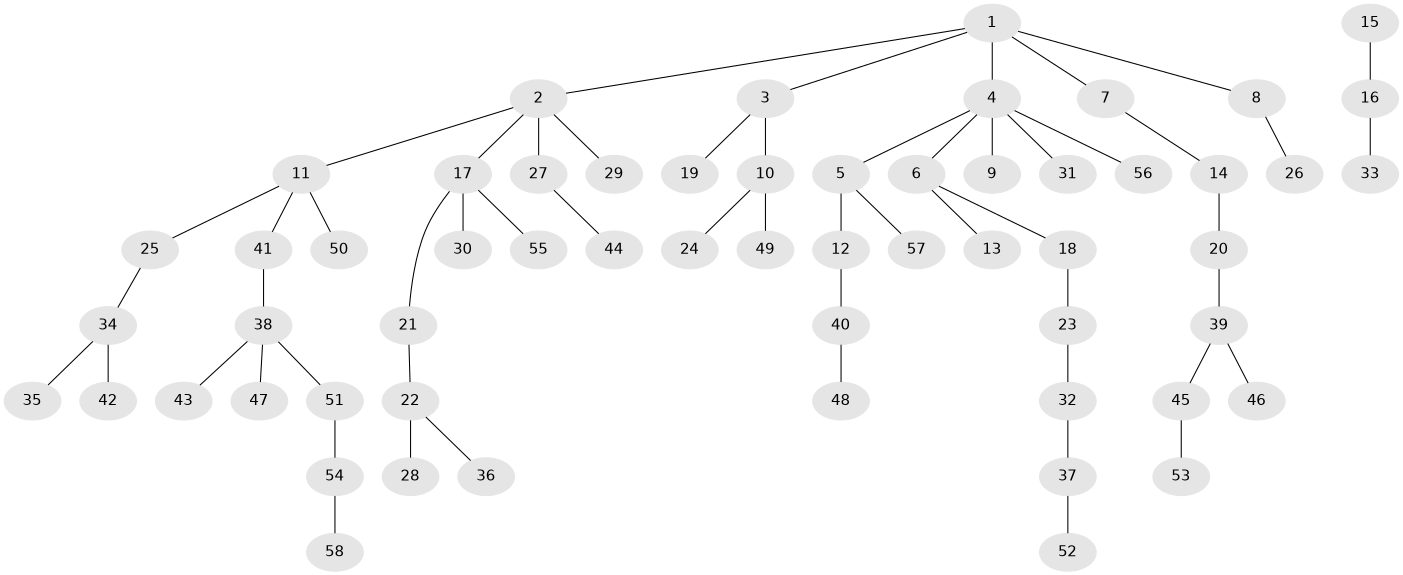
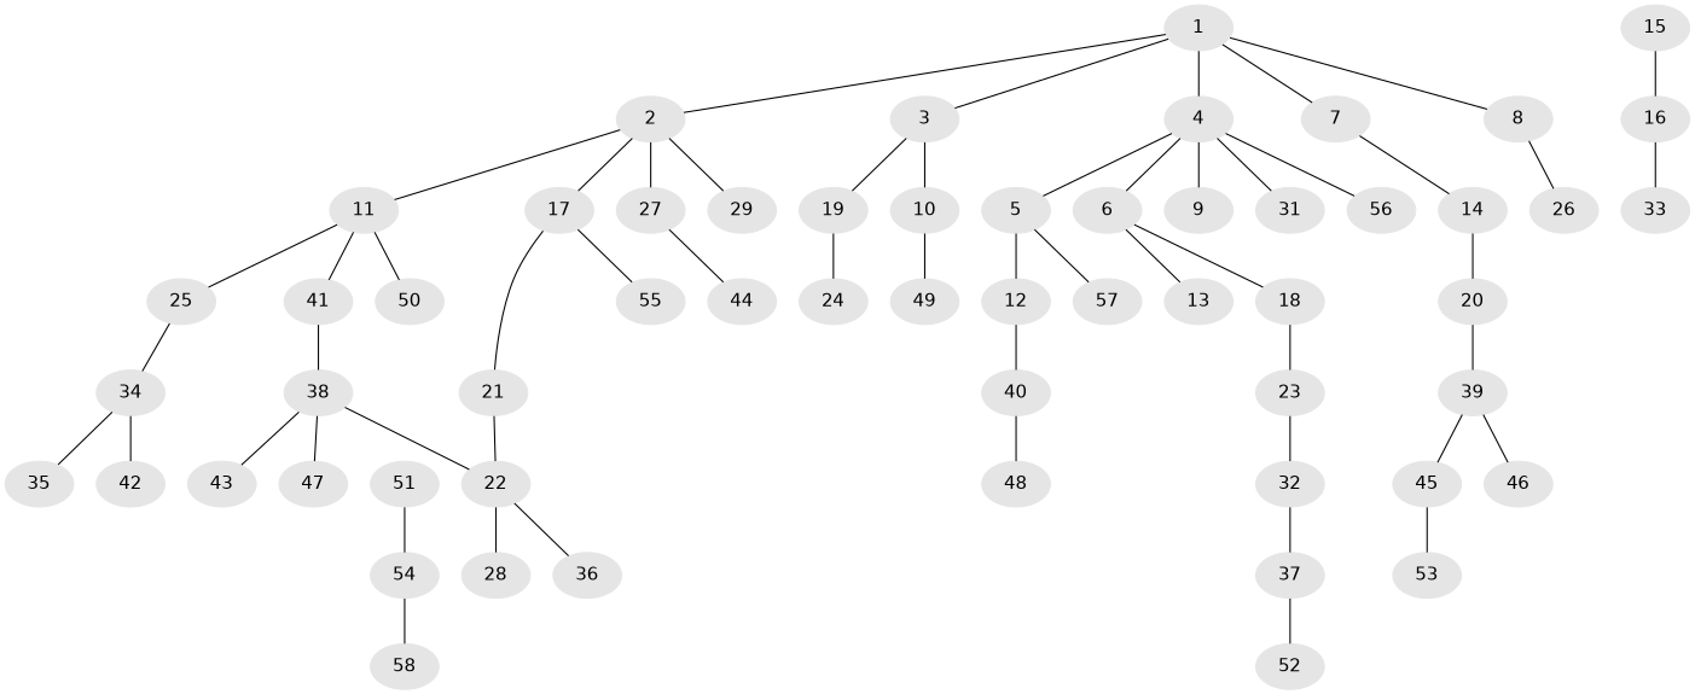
  graph {
    fontname="DejaVu Sans"
    node [color=gray90 fontname="DejaVu Sans" style=filled]
    edge [fontname="DejaVu Sans"]
    1
    2
    3
    4
    7
    8
    11
    17
    27
    29
    10
    19
    5
    6
    9
    31
    56
    14
    26
    25
    41
    50
    21
-   30
    55
    44
    24
    49
    12
    57
    13
    18
    40
    23
    20
    15
    16
    34
    38
    43
    47
    51
    48
    39
    33
    22
    32
    45
    46
    28
    36
    37
    35
    42
    52
    54
    53
    58
    1 -- 2
    1 -- 3
    1 -- 4
    1 -- 7
    1 -- 8
    2 -- 11
    2 -- 17
    2 -- 27
    2 -- 29
    3 -- 10
    3 -- 19
    4 -- 5
    4 -- 6
    4 -- 9
    4 -- 31
    4 -- 56
    7 -- 14
    8 -- 26
    11 -- 25
    11 -- 41
    11 -- 50
    17 -- 21
-   17 -- 30
    17 -- 55
    27 -- 44
-   10 -- 24
+   19 -- 24
    10 -- 49
    5 -- 12
    5 -- 57
    6 -- 13
    6 -- 18
    14 -- 20
    25 -- 34
    41 -- 38
    21 -- 22
    12 -- 40
    18 -- 23
    40 -- 48
    23 -- 32
    20 -- 39
    15 -- 16
    16 -- 33
    34 -- 35
    34 -- 42
    38 -- 43
    38 -- 47
-   38 -- 51
+   38 -- 22
    51 -- 54
    39 -- 45
    39 -- 46
    22 -- 28
    22 -- 36
    32 -- 37
    45 -- 53
    37 -- 52
    54 -- 58
  }
